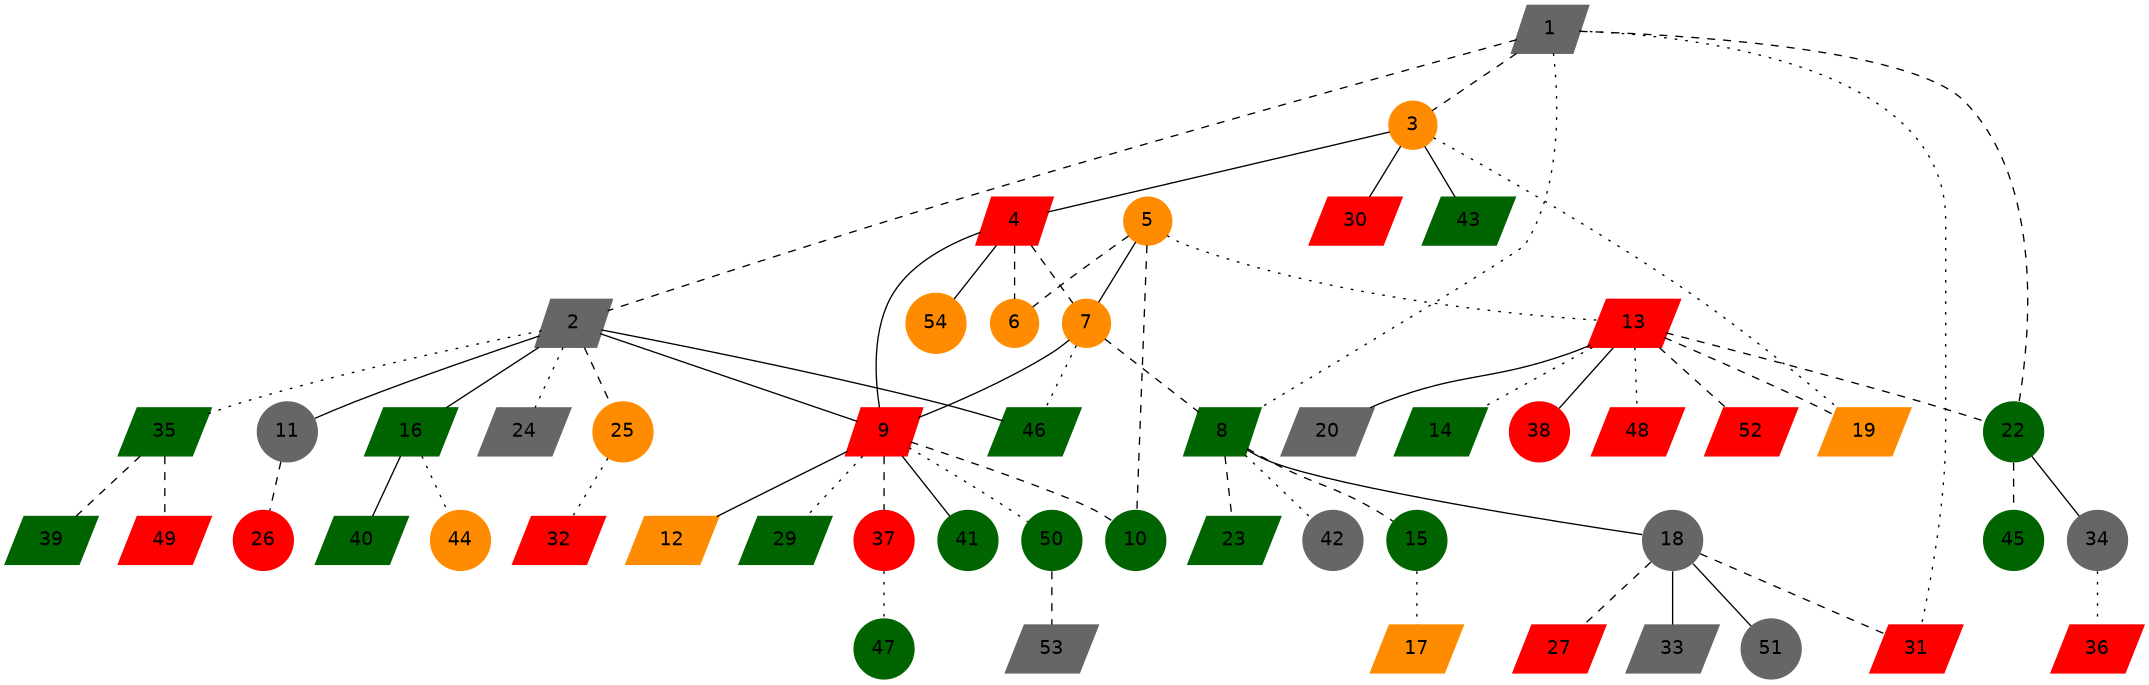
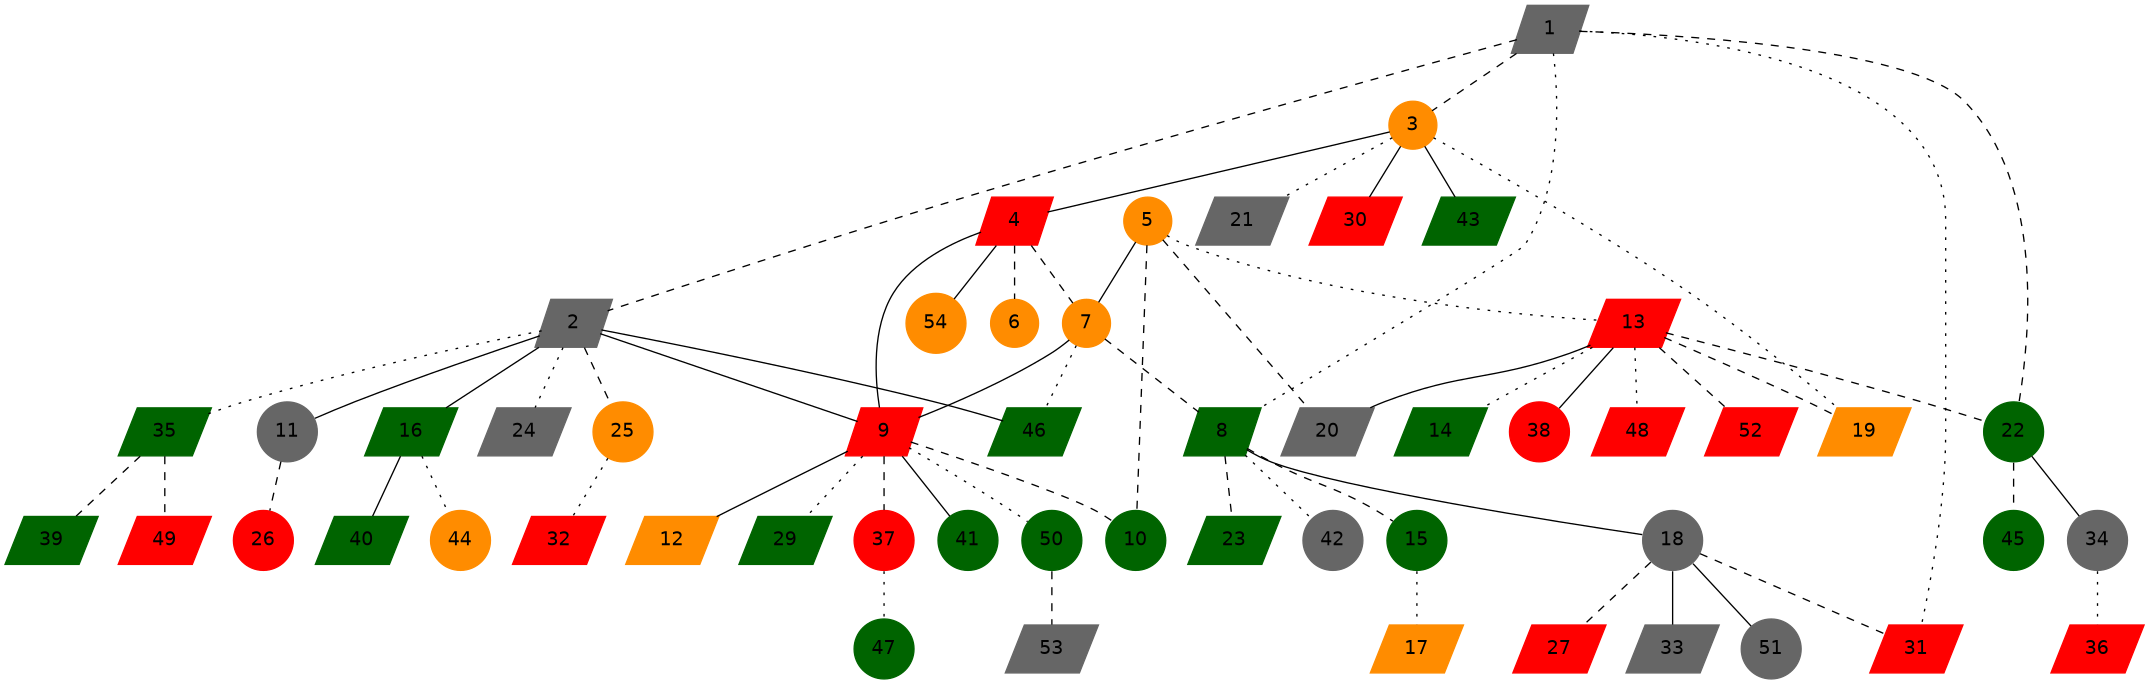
  graph {
    fontname="DejaVu Sans"
    node [color=darkgreen fontname="DejaVu Sans" shape=parallelogram style=filled]
    edge [fontname="DejaVu Sans" style=dashed]
    1 [color=gray40]
    2 [color=gray40]
    3 [color=darkorange shape=circle]
    8
    22 [shape=circle]
    31 [color=red]
    9 [color=red]
    11 [color=gray40 shape=circle]
    16
    24 [color=gray40]
    25 [color=darkorange shape=circle]
    35
    46
    4 [color=red]
    19 [color=darkorange]
+   21 [color=gray40]
    30 [color=red]
    43
    15 [shape=circle]
    18 [color=gray40 shape=circle]
    23
    42 [color=gray40 shape=circle]
    34 [color=gray40 shape=circle]
    45 [shape=circle]
    6 [color=darkorange shape=circle]
    10 [shape=circle]
    12 [color=darkorange]
    29
    37 [color=red shape=circle]
    41 [shape=circle]
    50 [shape=circle]
    26 [color=red shape=circle]
    40
    44 [color=darkorange shape=circle]
    32 [color=red]
    39
    49 [color=red]
    7 [color=darkorange shape=circle]
    54 [color=darkorange shape=circle]
    5 [color=darkorange shape=circle]
    13 [color=red]
    14
    20 [color=gray40]
    38 [color=red shape=circle]
    48 [color=red]
    52 [color=red]
    17 [color=darkorange]
    27 [color=red]
    33 [color=gray40]
    51 [color=gray40 shape=circle]
    47 [shape=circle]
    53 [color=gray40]
    36 [color=red]
    1 -- 2
    1 -- 3
    1 -- 8 [style=dotted]
    1 -- 22
    1 -- 31 [style=dotted]
    2 -- 9 [style=solid]
    2 -- 11 [style=solid]
    2 -- 16 [style=solid]
    2 -- 24 [style=dotted]
    2 -- 25
    2 -- 35 [style=dotted]
    2 -- 46 [style=solid]
    3 -- 4 [style=solid]
    3 -- 19 [style=dotted]
+   3 -- 21 [style=dotted]
    3 -- 30 [style=solid]
    3 -- 43 [style=solid]
    8 -- 15
    8 -- 18 [style=solid]
    8 -- 23
    8 -- 42 [style=dotted]
    22 -- 34 [style=solid]
    22 -- 45
    9 -- 10
    9 -- 12 [style=solid]
    9 -- 29 [style=dotted]
    9 -- 37
    9 -- 41 [style=solid]
    9 -- 50 [style=dotted]
    11 -- 26
    16 -- 40 [style=solid]
    16 -- 44 [style=dotted]
    25 -- 32 [style=dotted]
    35 -- 39
    35 -- 49
    4 -- 9 [style=solid]
    4 -- 6
    4 -- 7
    4 -- 54 [style=solid]
    15 -- 17 [style=dotted]
    18 -- 31
    18 -- 27
    18 -- 33 [style=solid]
    18 -- 51 [style=solid]
    34 -- 36 [style=dotted]
    37 -- 47 [style=dotted]
    50 -- 53
    7 -- 8
    7 -- 9 [style=solid]
    7 -- 46 [style=dotted]
-   5 -- 6
+   5 -- 20
    5 -- 10
    5 -- 7 [style=solid]
    5 -- 13 [style=dotted]
    13 -- 22
    13 -- 19
    13 -- 14 [style=dotted]
    13 -- 20 [style=solid]
    13 -- 38 [style=solid]
    13 -- 48 [style=dotted]
    13 -- 52
  }
